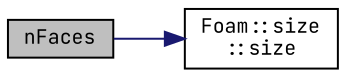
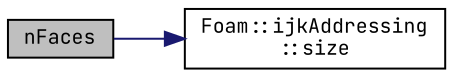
  digraph {
    rankdir=LR
    fontname="JetBrains Mono"
    node [color=black fontname="JetBrains Mono" fontsize=10 shape=record]
    n1 [fillcolor=grey75 fontcolor=black height=0.2 label=nFaces style=filled width=0.4]
-   n2 [height=0.2 label="Foam::size\l::size" width=0.4]
+   n2 [height=0.2 label="Foam::ijkAddressing\l::size" width=0.4]
    n1 -> n2 [color=midnightblue fontname="JetBrains Mono" fontsize=10 labelfontname=Helvetica labelfontsize=10 style=solid]
  }
